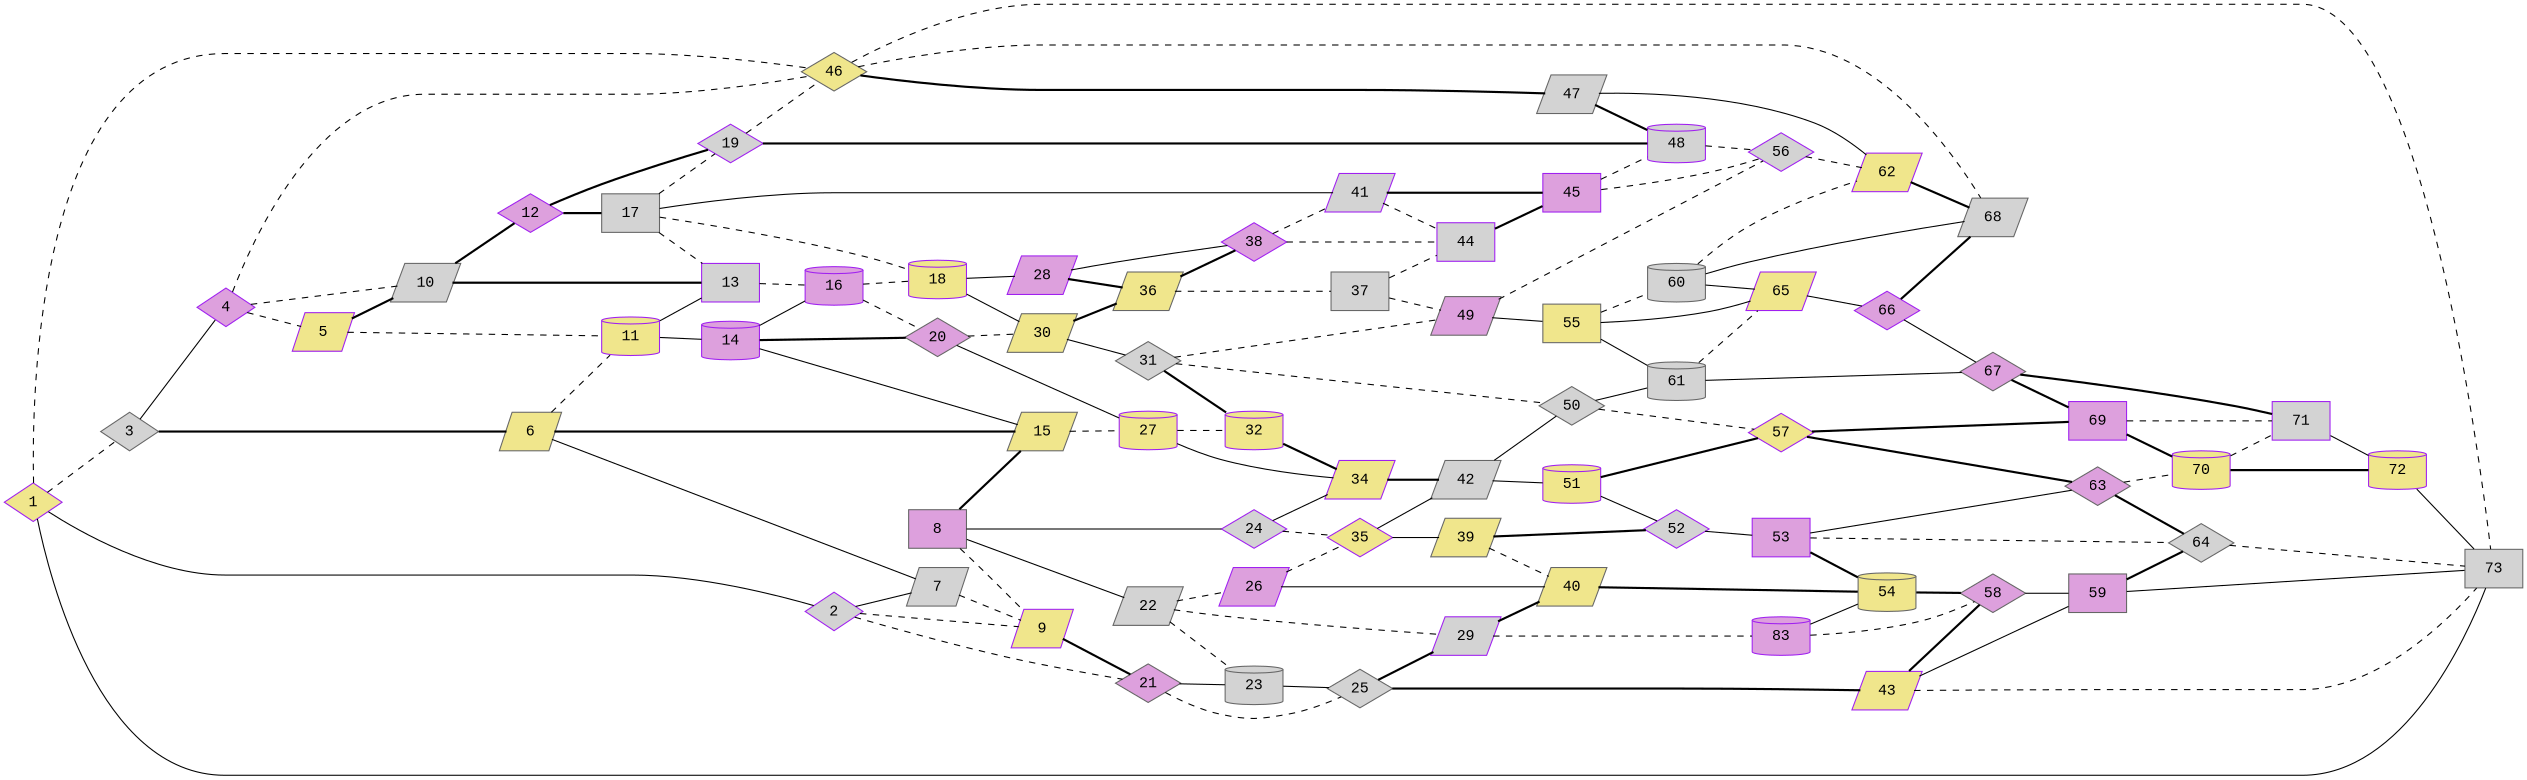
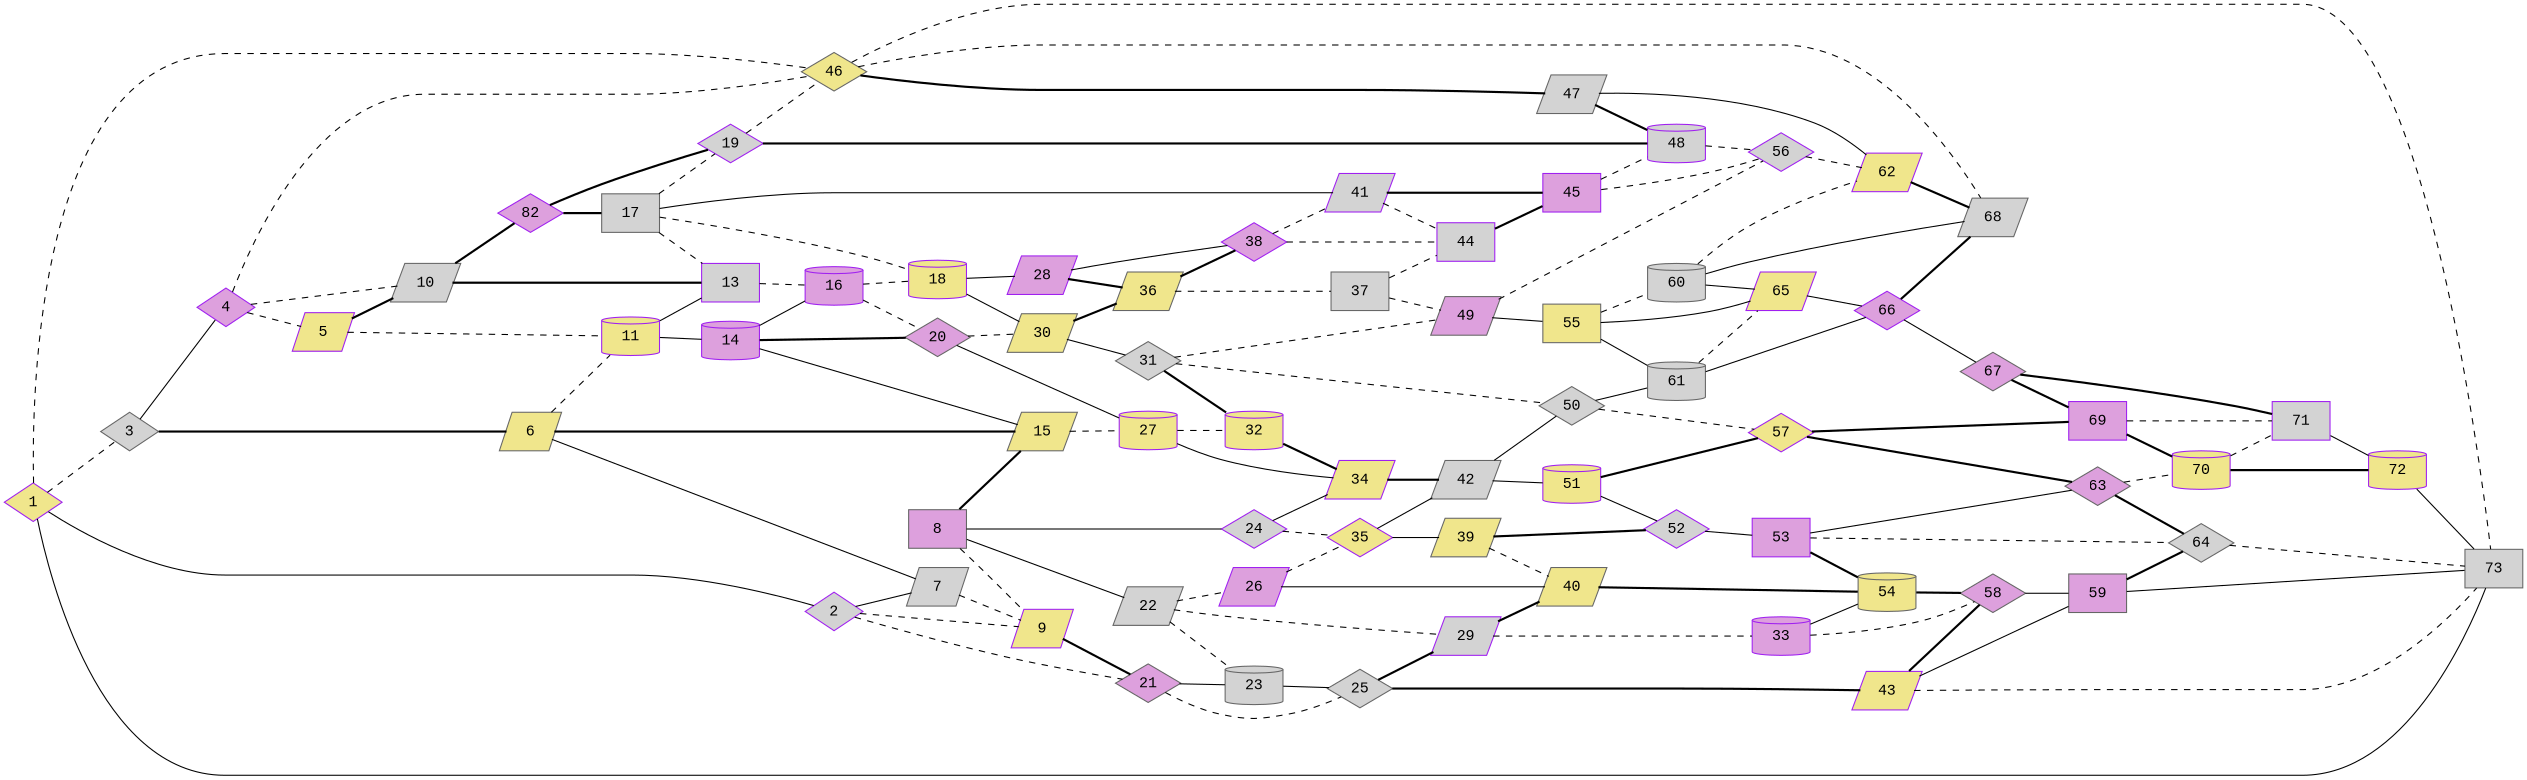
  graph {
    fontname="Liberation Mono"
    rankdir=LR
    node [color=purple fillcolor=lightgrey fontname="Liberation Mono" shape=diamond style=filled]
    edge [fontname="Liberation Mono" style=dashed weight=1.0]
    1 [fillcolor=khaki]
    2
    3 [color=gray40]
    46 [color=gray40 fillcolor=khaki]
    73 [color=gray40 shape=box]
    7 [color=gray40 shape=parallelogram]
    9 [fillcolor=khaki shape=parallelogram]
    21 [color=gray40 fillcolor=plum]
    4 [fillcolor=plum]
    6 [color=gray40 fillcolor=khaki shape=parallelogram]
    47 [color=gray40 shape=parallelogram]
    68 [color=gray40 shape=parallelogram]
    23 [color=gray40 shape=cylinder]
    25 [color=gray40]
    5 [fillcolor=khaki shape=parallelogram]
    10 [color=gray40 shape=parallelogram]
    11 [fillcolor=khaki shape=cylinder]
    15 [color=gray40 fillcolor=khaki shape=parallelogram]
-   12 [fillcolor=plum]
+   12 [fillcolor=plum label=82]
    13 [shape=box]
    14 [fillcolor=plum shape=cylinder]
    27 [fillcolor=khaki shape=cylinder]
    8 [color=gray40 fillcolor=plum shape=box]
    22 [color=gray40 shape=parallelogram]
    24
    26 [fillcolor=plum shape=parallelogram]
    29 [shape=parallelogram]
    34 [fillcolor=khaki shape=parallelogram]
    35 [fillcolor=khaki]
    17 [color=gray40 shape=box]
    19
    16 [fillcolor=plum shape=cylinder]
    20 [color=gray40 fillcolor=plum]
    18 [fillcolor=khaki shape=cylinder]
    41 [shape=parallelogram]
    48 [shape=cylinder]
    30 [color=gray40 fillcolor=khaki shape=parallelogram]
    32 [fillcolor=khaki shape=cylinder]
    28 [fillcolor=plum shape=parallelogram]
    44 [shape=box]
    45 [fillcolor=plum shape=box]
    36 [color=gray40 fillcolor=khaki shape=parallelogram]
    38 [fillcolor=plum]
    31 [color=gray40]
    56
    43 [fillcolor=khaki shape=parallelogram]
    40 [color=gray40 fillcolor=khaki shape=parallelogram]
-   33 [fillcolor=plum shape=cylinder label=83]
+   33 [fillcolor=plum shape=cylinder]
    42 [color=gray40 shape=parallelogram]
    39 [color=gray40 fillcolor=khaki shape=parallelogram]
    58 [color=gray40 fillcolor=plum]
    59 [color=gray40 fillcolor=plum shape=box]
    54 [color=gray40 fillcolor=khaki shape=cylinder]
    37 [color=gray40 shape=box]
    49 [color=gray40 fillcolor=plum shape=parallelogram]
    50 [color=gray40]
    55 [color=gray40 fillcolor=khaki shape=box]
    57 [fillcolor=khaki]
    61 [color=gray40 shape=cylinder]
    51 [fillcolor=khaki shape=cylinder]
    52
    53 [fillcolor=plum shape=box]
    64 [color=gray40]
    62 [fillcolor=khaki shape=parallelogram]
    60 [color=gray40 shape=cylinder]
    65 [fillcolor=khaki shape=parallelogram]
    63 [color=gray40 fillcolor=plum]
    69 [fillcolor=plum shape=box]
    67 [color=gray40 fillcolor=plum]
    70 [fillcolor=khaki shape=cylinder]
    66 [fillcolor=plum]
    71 [shape=box]
    72 [fillcolor=khaki shape=cylinder]
    1 -- 2 [style=solid]
    1 -- 3
    1 -- 46
    1 -- 73 [style=solid]
    2 -- 7 [style=solid]
    2 -- 9
    2 -- 21
    3 -- 4 [style=solid]
    3 -- 6 [style=bold]
    46 -- 73
    46 -- 47 [style=bold]
    46 -- 68
    7 -- 9
    9 -- 21 [style=bold]
    21 -- 23 [style=solid]
    21 -- 25
    4 -- 46
    4 -- 5
    4 -- 10
    6 -- 7 [style=solid]
    6 -- 11
    6 -- 15 [style=bold]
    47 -- 48 [style=bold]
    47 -- 62 [style=solid]
    23 -- 25 [style=solid]
    25 -- 29 [style=bold]
    25 -- 43 [style=bold]
    5 -- 10 [style=bold]
    5 -- 11
    10 -- 12 [style=bold]
    10 -- 13 [style=bold]
    11 -- 13 [style=solid]
    11 -- 14 [style=solid]
    15 -- 27
    12 -- 17 [style=bold]
    12 -- 19 [style=bold]
    13 -- 16
    14 -- 15 [style=solid]
    14 -- 16 [style=solid]
    14 -- 20 [style=bold]
    27 -- 34 [style=solid]
    27 -- 32
    8 -- 9
    8 -- 15 [style=bold]
    8 -- 22 [style=solid]
    8 -- 24 [style=solid]
    22 -- 23
    22 -- 26
    22 -- 29
    24 -- 34 [style=solid]
    24 -- 35
    26 -- 35
    26 -- 40 [style=solid]
    29 -- 40 [style=bold]
    29 -- 33
    34 -- 42 [style=bold]
    35 -- 42 [style=solid]
    35 -- 39 [style=solid]
    17 -- 13
    17 -- 19
    17 -- 18
    17 -- 41 [style=solid]
    19 -- 46
    19 -- 48 [style=bold]
    16 -- 20
    16 -- 18
    20 -- 27 [style=solid]
    20 -- 30
    18 -- 30 [style=solid]
    18 -- 28 [style=solid]
    41 -- 44
    41 -- 45 [style=bold]
    48 -- 56
    30 -- 36 [style=bold]
    30 -- 31 [style=solid]
    32 -- 34 [style=bold]
    28 -- 36 [style=bold]
    28 -- 38 [style=solid]
    44 -- 45 [style=bold]
    45 -- 48
    45 -- 56
    36 -- 38 [style=bold]
    36 -- 37
    38 -- 41
    38 -- 44
    31 -- 32 [style=bold]
    31 -- 49
    31 -- 50
    56 -- 62
    43 -- 73
    43 -- 58 [style=bold]
    43 -- 59 [style=solid]
    40 -- 54 [style=bold]
    33 -- 58
    33 -- 54 [style=solid]
    42 -- 50 [style=solid]
    42 -- 51 [style=solid]
    39 -- 40
    39 -- 52 [style=bold]
    58 -- 59 [style=solid]
    59 -- 73 [style=solid]
    59 -- 64 [style=bold]
    54 -- 58 [style=bold]
    37 -- 44
    37 -- 49
    49 -- 56
    49 -- 55 [style=solid]
    50 -- 57
    50 -- 61 [style=solid]
    55 -- 61 [style=solid]
    55 -- 60
    55 -- 65 [style=solid]
    57 -- 63 [style=bold]
    57 -- 69 [style=bold]
    61 -- 65
-   61 -- 67 [style=solid]
+   61 -- 66 [style=solid]
    51 -- 57 [style=bold]
    51 -- 52 [style=solid weight=2.0]
    52 -- 53 [style=solid]
    53 -- 54 [style=bold]
    53 -- 64
    53 -- 63 [style=solid]
    64 -- 73
    62 -- 68 [style=bold]
    60 -- 68 [style=solid]
    60 -- 62
    60 -- 65 [style=solid]
    65 -- 66 [style=solid]
    63 -- 64 [style=bold]
    63 -- 70
    69 -- 70 [style=bold]
    69 -- 71
    67 -- 69 [style=bold]
    67 -- 71 [style=bold]
    70 -- 71
    70 -- 72 [style=bold]
    66 -- 68 [style=bold]
    66 -- 67 [style=solid]
    71 -- 72 [style=solid]
    72 -- 73 [style=solid]
  }
